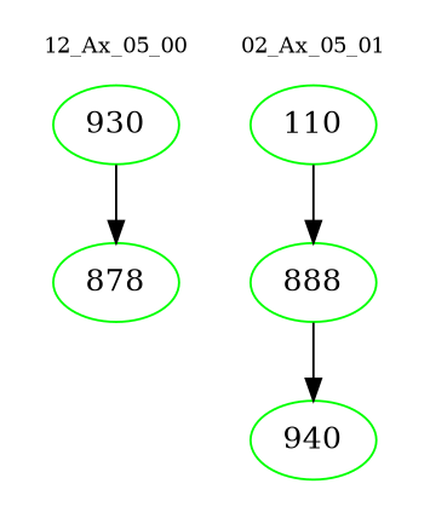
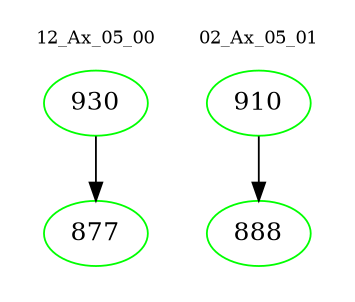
  digraph {
    node [color=green]
    edge [color=black]
    n1 [label=930]
-   n2 [label=878]
-   n3 [label=110]
+   n2 [label=877]
+   n3 [label=910]
    n4 [label=888]
-   n5 [label=940]
    subgraph cluster_1 {
      color=white
      fontsize=10
      label="12_Ax_05_00"
      n1
      n2
    }
    subgraph cluster_2 {
      color=white
      fontsize=10
      label="02_Ax_05_01"
      n3
      n4
-     n5
    }
    n1 -> n2
    n3 -> n4
-   n4 -> n5
  }
